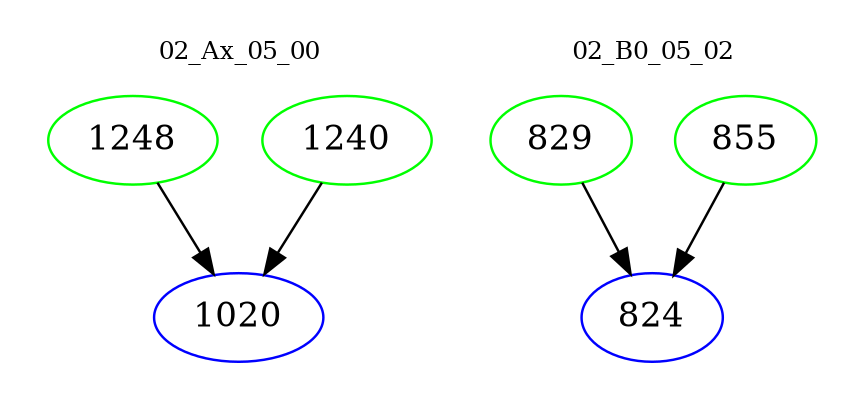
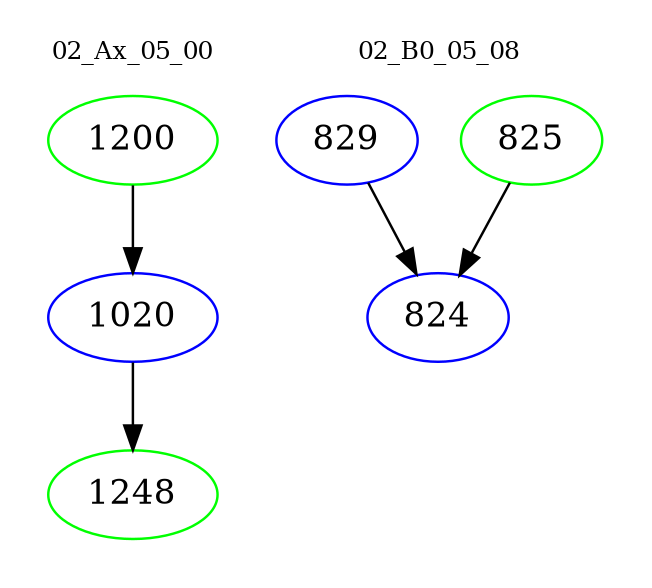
  digraph {
    node [color=green]
    edge [color=black]
-   n1 [label=1240]
+   n1 [label=1200]
    n2 [color=blue label=1020]
    n3 [label=1248]
-   n4 [label=855]
+   n4 [label=825]
    n5 [color=blue label=824]
-   n6 [label=829]
+   n6 [color=blue label=829]
    subgraph cluster_1 {
      color=white
      fontsize=10
      label="02_Ax_05_00"
      n1
      n2
      n3
    }
    subgraph cluster_2 {
      color=white
      fontsize=10
-     label="02_B0_05_02"
+     label="02_B0_05_08"
      n4
      n5
      n6
    }
    n1 -> n2
-   n3 -> n2
+   n2 -> n3
    n4 -> n5
    n6 -> n5
  }
